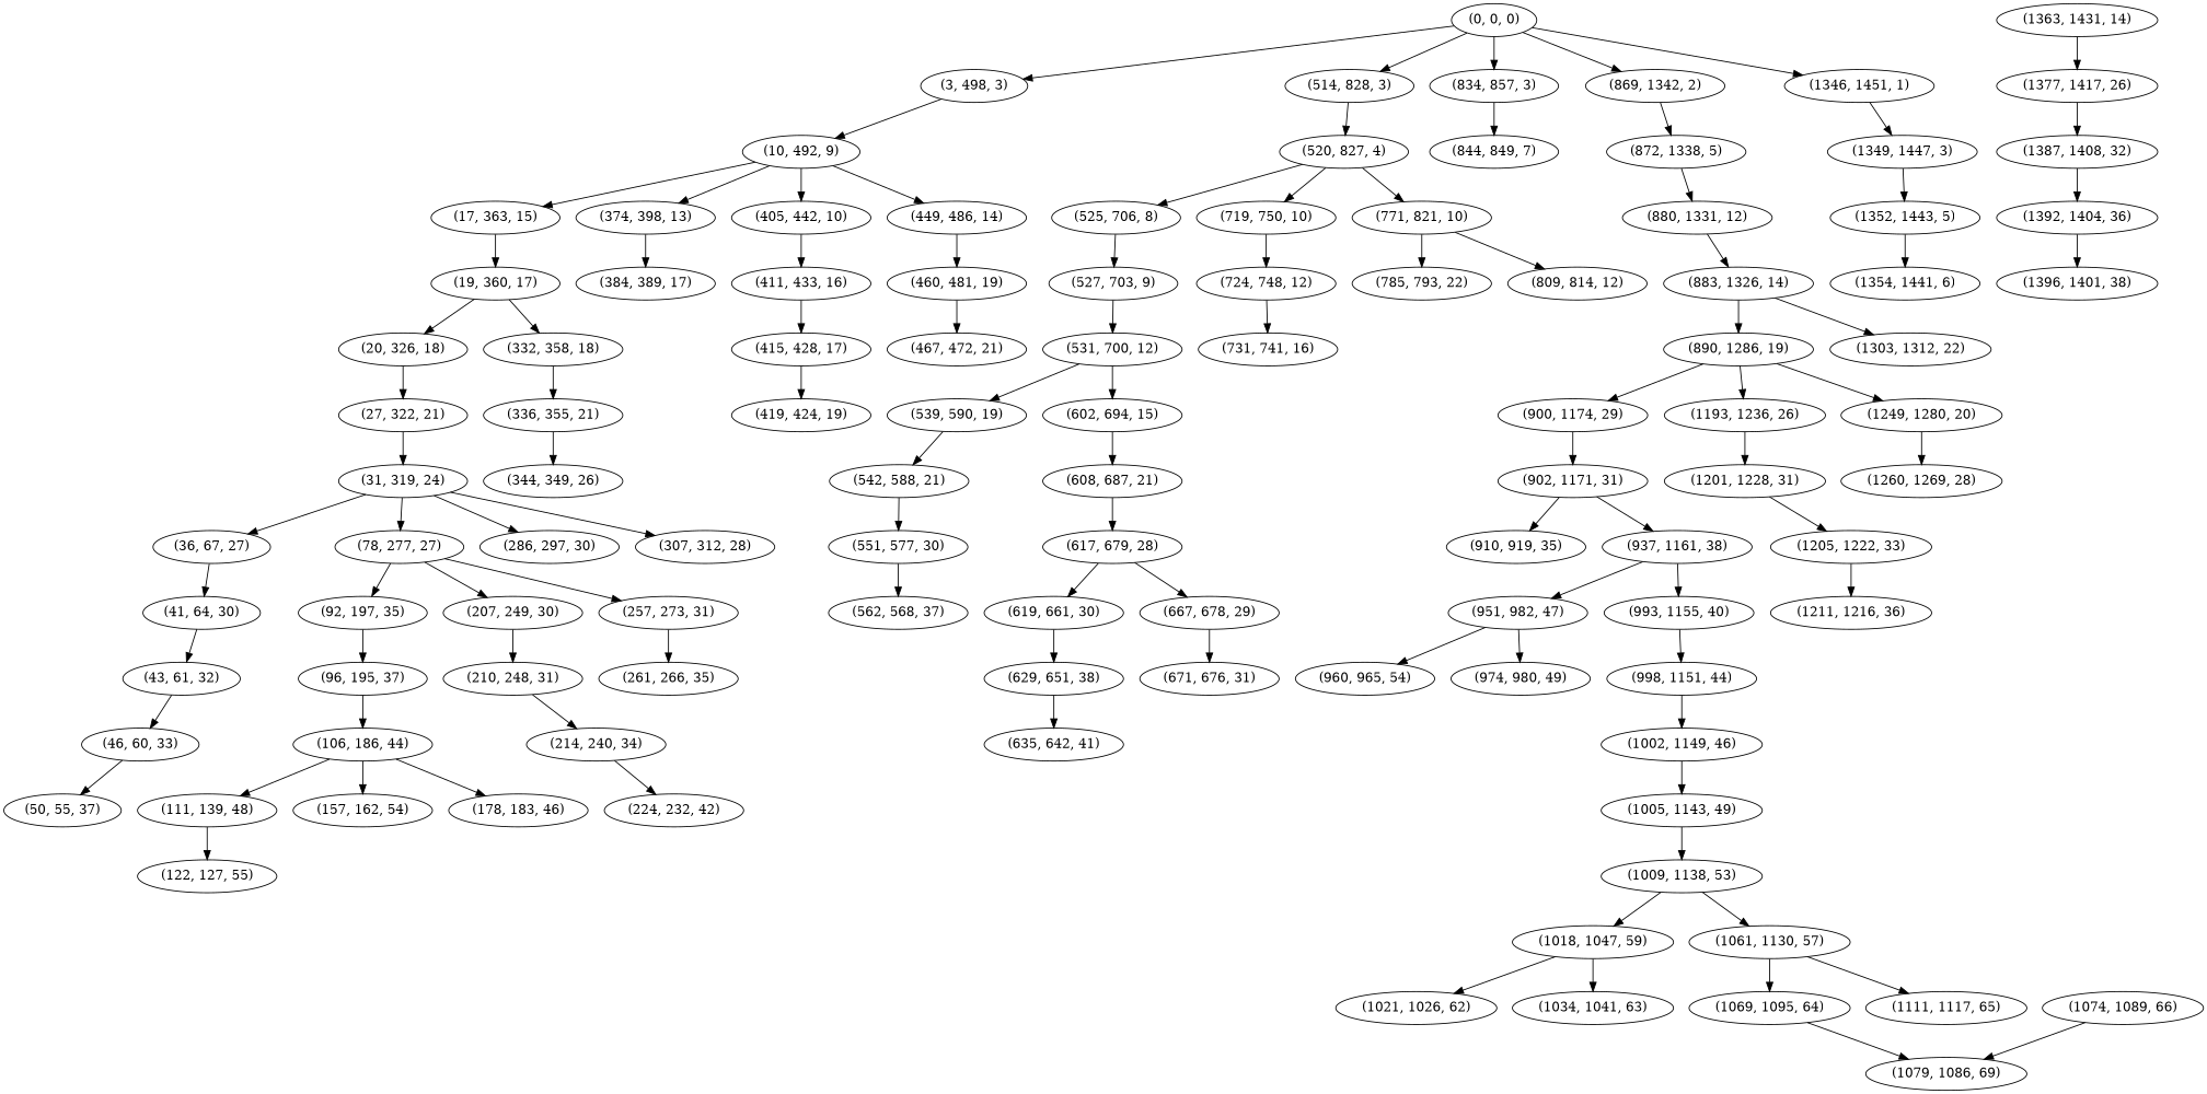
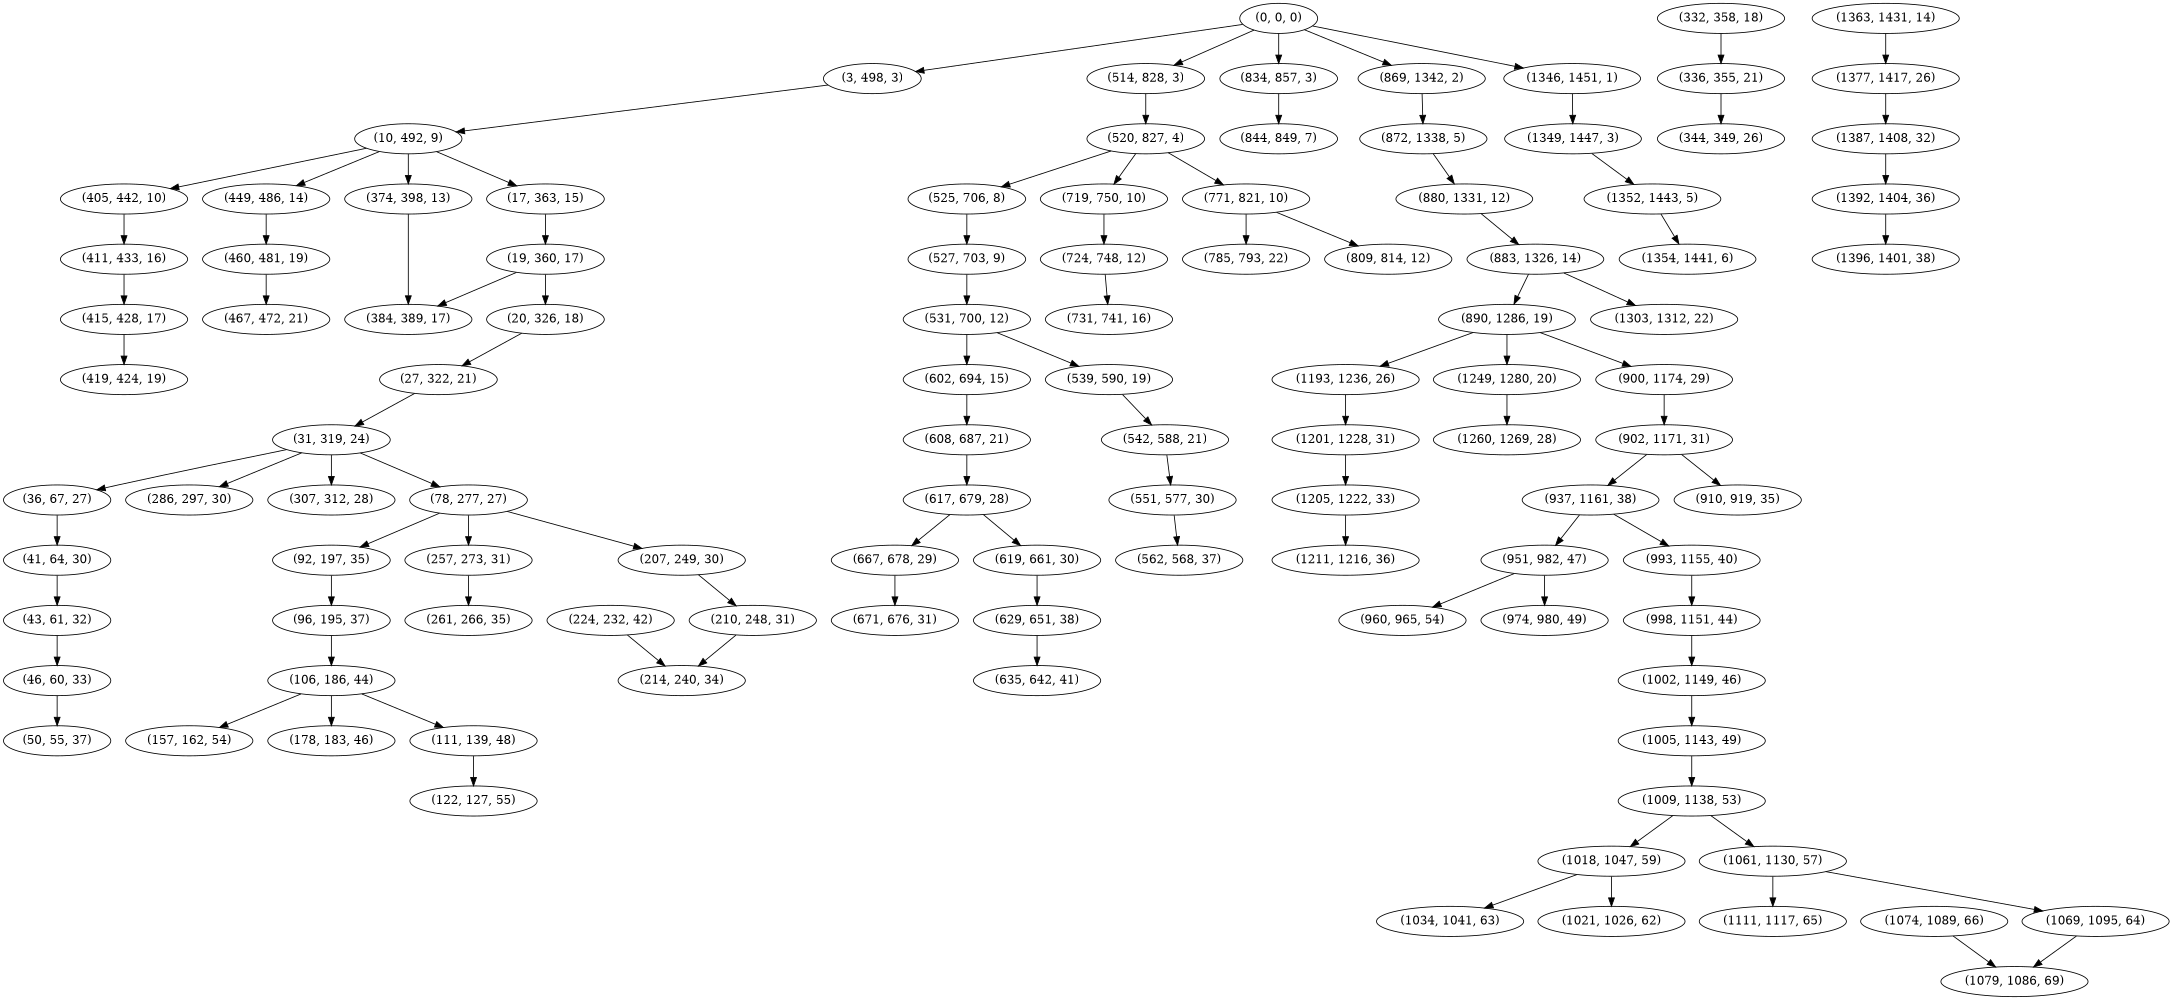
  digraph {
    "(0, 0, 0)"
    "(3, 498, 3)"
    "(514, 828, 3)"
    "(834, 857, 3)"
    "(869, 1342, 2)"
    "(1346, 1451, 1)"
    "(10, 492, 9)"
    "(520, 827, 4)"
    "(844, 849, 7)"
    "(872, 1338, 5)"
    "(1349, 1447, 3)"
    "(17, 363, 15)"
    "(374, 398, 13)"
    "(405, 442, 10)"
    "(449, 486, 14)"
    "(19, 360, 17)"
    "(384, 389, 17)"
    "(411, 433, 16)"
    "(460, 481, 19)"
    "(20, 326, 18)"
    "(332, 358, 18)"
    "(27, 322, 21)"
    "(336, 355, 21)"
    "(31, 319, 24)"
    "(36, 67, 27)"
    "(78, 277, 27)"
    "(286, 297, 30)"
    "(307, 312, 28)"
    "(41, 64, 30)"
    "(92, 197, 35)"
    "(207, 249, 30)"
    "(257, 273, 31)"
    "(43, 61, 32)"
    "(46, 60, 33)"
    "(50, 55, 37)"
    "(96, 195, 37)"
    "(210, 248, 31)"
    "(261, 266, 35)"
    "(106, 186, 44)"
    "(111, 139, 48)"
    "(157, 162, 54)"
    "(178, 183, 46)"
    "(122, 127, 55)"
    "(214, 240, 34)"
    "(224, 232, 42)"
    "(344, 349, 26)"
    "(415, 428, 17)"
    "(419, 424, 19)"
    "(467, 472, 21)"
    "(525, 706, 8)"
    "(719, 750, 10)"
    "(771, 821, 10)"
    "(527, 703, 9)"
    "(724, 748, 12)"
    "(785, 793, 22)"
    "(809, 814, 12)"
    "(531, 700, 12)"
    "(539, 590, 19)"
    "(602, 694, 15)"
    "(542, 588, 21)"
    "(608, 687, 21)"
    "(551, 577, 30)"
    "(562, 568, 37)"
    "(617, 679, 28)"
    "(619, 661, 30)"
    "(667, 678, 29)"
    "(629, 651, 38)"
    "(671, 676, 31)"
    "(635, 642, 41)"
    "(731, 741, 16)"
    "(880, 1331, 12)"
    "(883, 1326, 14)"
    "(890, 1286, 19)"
    "(1303, 1312, 22)"
    "(900, 1174, 29)"
    "(1193, 1236, 26)"
    "(1249, 1280, 20)"
    "(902, 1171, 31)"
    "(1201, 1228, 31)"
    "(1260, 1269, 28)"
    "(910, 919, 35)"
    "(937, 1161, 38)"
    "(951, 982, 47)"
    "(993, 1155, 40)"
    "(960, 965, 54)"
    "(974, 980, 49)"
    "(998, 1151, 44)"
    "(1002, 1149, 46)"
    "(1005, 1143, 49)"
    "(1009, 1138, 53)"
    "(1018, 1047, 59)"
    "(1061, 1130, 57)"
    "(1021, 1026, 62)"
    "(1034, 1041, 63)"
    "(1069, 1095, 64)"
    "(1111, 1117, 65)"
    "(1079, 1086, 69)"
    "(1074, 1089, 66)"
    "(1205, 1222, 33)"
    "(1211, 1216, 36)"
    "(1352, 1443, 5)"
    "(1354, 1441, 6)"
    "(1363, 1431, 14)"
    "(1377, 1417, 26)"
    "(1387, 1408, 32)"
    "(1392, 1404, 36)"
    "(1396, 1401, 38)"
    "(0, 0, 0)" -> "(3, 498, 3)"
    "(0, 0, 0)" -> "(514, 828, 3)"
    "(0, 0, 0)" -> "(834, 857, 3)"
    "(0, 0, 0)" -> "(869, 1342, 2)"
    "(0, 0, 0)" -> "(1346, 1451, 1)"
    "(3, 498, 3)" -> "(10, 492, 9)"
    "(514, 828, 3)" -> "(520, 827, 4)"
    "(834, 857, 3)" -> "(844, 849, 7)"
    "(869, 1342, 2)" -> "(872, 1338, 5)"
    "(1346, 1451, 1)" -> "(1349, 1447, 3)"
    "(10, 492, 9)" -> "(17, 363, 15)"
    "(10, 492, 9)" -> "(374, 398, 13)"
    "(10, 492, 9)" -> "(405, 442, 10)"
    "(10, 492, 9)" -> "(449, 486, 14)"
    "(520, 827, 4)" -> "(525, 706, 8)"
    "(520, 827, 4)" -> "(719, 750, 10)"
    "(520, 827, 4)" -> "(771, 821, 10)"
    "(872, 1338, 5)" -> "(880, 1331, 12)"
    "(1349, 1447, 3)" -> "(1352, 1443, 5)"
    "(17, 363, 15)" -> "(19, 360, 17)"
    "(374, 398, 13)" -> "(384, 389, 17)"
    "(405, 442, 10)" -> "(411, 433, 16)"
    "(449, 486, 14)" -> "(460, 481, 19)"
    "(19, 360, 17)" -> "(20, 326, 18)"
-   "(19, 360, 17)" -> "(332, 358, 18)"
+   "(19, 360, 17)" -> "(384, 389, 17)"
    "(411, 433, 16)" -> "(415, 428, 17)"
    "(460, 481, 19)" -> "(467, 472, 21)"
    "(20, 326, 18)" -> "(27, 322, 21)"
    "(332, 358, 18)" -> "(336, 355, 21)"
    "(27, 322, 21)" -> "(31, 319, 24)"
    "(336, 355, 21)" -> "(344, 349, 26)"
    "(31, 319, 24)" -> "(36, 67, 27)"
    "(31, 319, 24)" -> "(78, 277, 27)"
    "(31, 319, 24)" -> "(286, 297, 30)"
    "(31, 319, 24)" -> "(307, 312, 28)"
    "(36, 67, 27)" -> "(41, 64, 30)"
    "(78, 277, 27)" -> "(92, 197, 35)"
    "(78, 277, 27)" -> "(207, 249, 30)"
    "(78, 277, 27)" -> "(257, 273, 31)"
    "(41, 64, 30)" -> "(43, 61, 32)"
    "(92, 197, 35)" -> "(96, 195, 37)"
    "(207, 249, 30)" -> "(210, 248, 31)"
    "(257, 273, 31)" -> "(261, 266, 35)"
    "(43, 61, 32)" -> "(46, 60, 33)"
    "(46, 60, 33)" -> "(50, 55, 37)"
    "(96, 195, 37)" -> "(106, 186, 44)"
    "(210, 248, 31)" -> "(214, 240, 34)"
    "(106, 186, 44)" -> "(111, 139, 48)"
    "(106, 186, 44)" -> "(157, 162, 54)"
    "(106, 186, 44)" -> "(178, 183, 46)"
    "(111, 139, 48)" -> "(122, 127, 55)"
-   "(214, 240, 34)" -> "(224, 232, 42)"
+   "(224, 232, 42)" -> "(214, 240, 34)"
    "(415, 428, 17)" -> "(419, 424, 19)"
    "(525, 706, 8)" -> "(527, 703, 9)"
    "(719, 750, 10)" -> "(724, 748, 12)"
    "(771, 821, 10)" -> "(785, 793, 22)"
    "(771, 821, 10)" -> "(809, 814, 12)"
    "(527, 703, 9)" -> "(531, 700, 12)"
    "(724, 748, 12)" -> "(731, 741, 16)"
    "(531, 700, 12)" -> "(539, 590, 19)"
    "(531, 700, 12)" -> "(602, 694, 15)"
    "(539, 590, 19)" -> "(542, 588, 21)"
    "(602, 694, 15)" -> "(608, 687, 21)"
    "(542, 588, 21)" -> "(551, 577, 30)"
    "(608, 687, 21)" -> "(617, 679, 28)"
    "(551, 577, 30)" -> "(562, 568, 37)"
    "(617, 679, 28)" -> "(619, 661, 30)"
    "(617, 679, 28)" -> "(667, 678, 29)"
    "(619, 661, 30)" -> "(629, 651, 38)"
    "(667, 678, 29)" -> "(671, 676, 31)"
    "(629, 651, 38)" -> "(635, 642, 41)"
    "(880, 1331, 12)" -> "(883, 1326, 14)"
    "(883, 1326, 14)" -> "(890, 1286, 19)"
    "(883, 1326, 14)" -> "(1303, 1312, 22)"
    "(890, 1286, 19)" -> "(900, 1174, 29)"
    "(890, 1286, 19)" -> "(1193, 1236, 26)"
    "(890, 1286, 19)" -> "(1249, 1280, 20)"
    "(900, 1174, 29)" -> "(902, 1171, 31)"
    "(1193, 1236, 26)" -> "(1201, 1228, 31)"
    "(1249, 1280, 20)" -> "(1260, 1269, 28)"
    "(902, 1171, 31)" -> "(910, 919, 35)"
    "(902, 1171, 31)" -> "(937, 1161, 38)"
    "(1201, 1228, 31)" -> "(1205, 1222, 33)"
    "(937, 1161, 38)" -> "(951, 982, 47)"
    "(937, 1161, 38)" -> "(993, 1155, 40)"
    "(951, 982, 47)" -> "(960, 965, 54)"
    "(951, 982, 47)" -> "(974, 980, 49)"
    "(993, 1155, 40)" -> "(998, 1151, 44)"
    "(998, 1151, 44)" -> "(1002, 1149, 46)"
    "(1002, 1149, 46)" -> "(1005, 1143, 49)"
    "(1005, 1143, 49)" -> "(1009, 1138, 53)"
    "(1009, 1138, 53)" -> "(1018, 1047, 59)"
    "(1009, 1138, 53)" -> "(1061, 1130, 57)"
    "(1018, 1047, 59)" -> "(1021, 1026, 62)"
    "(1018, 1047, 59)" -> "(1034, 1041, 63)"
    "(1061, 1130, 57)" -> "(1069, 1095, 64)"
    "(1061, 1130, 57)" -> "(1111, 1117, 65)"
    "(1069, 1095, 64)" -> "(1079, 1086, 69)"
    "(1074, 1089, 66)" -> "(1079, 1086, 69)"
    "(1205, 1222, 33)" -> "(1211, 1216, 36)"
    "(1352, 1443, 5)" -> "(1354, 1441, 6)"
    "(1363, 1431, 14)" -> "(1377, 1417, 26)"
    "(1377, 1417, 26)" -> "(1387, 1408, 32)"
    "(1387, 1408, 32)" -> "(1392, 1404, 36)"
    "(1392, 1404, 36)" -> "(1396, 1401, 38)"
  }
